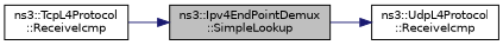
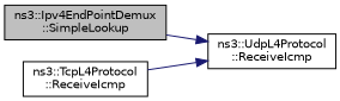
  digraph {
    rankdir=RL
    node [color=black fillcolor=white fontname=Helvetica fontsize=10 shape=record style=filled]
    edge [color=midnightblue dir=back fontname=Helvetica fontsize=10 labelfontname=Helvetica labelfontsize=10 style=solid]
    n1 [fillcolor=grey75 fontcolor=black height=0.2 label="ns3::Ipv4EndPointDemux\l::SimpleLookup" width=0.4]
    n2 [height=0.2 label="ns3::TcpL4Protocol\l::ReceiveIcmp" width=0.4]
    n3 [height=0.2 label="ns3::UdpL4Protocol\l::ReceiveIcmp" width=0.4]
-   n1 -> n2
+   n3 -> n2
    n3 -> n1
  }
